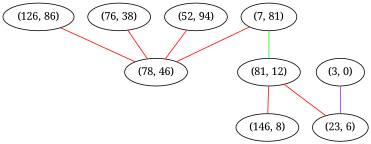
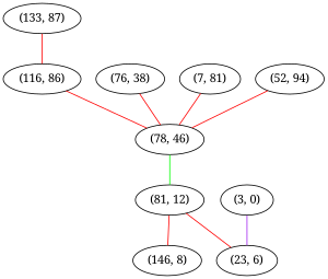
  graph {
    fontname="Noto Serif"
    node [fontname="Noto Serif"]
    edge [color=red fontname="Noto Serif" weight=1]
-   "(116, 86)" [label="(126, 86)"]
+   "(133, 87)"
+   "(116, 86)"
    "(78, 46)"
    n4 [label="(76, 38)"]
    "(7, 81)"
    "(81, 12)"
    "(52, 94)"
    "(146, 8)"
    n9 [label="(23, 6)"]
    n10 [label="(3, 0)"]
+   "(133, 87)" -- "(116, 86)"
    "(116, 86)" -- "(78, 46)"
    n4 -- "(78, 46)"
    "(7, 81)" -- "(78, 46)"
-   "(7, 81)" -- "(81, 12)" [color=green weight=2]
+   "(78, 46)" -- "(81, 12)" [color=green weight=2]
    "(81, 12)" -- "(146, 8)"
    "(81, 12)" -- n9
    "(52, 94)" -- "(78, 46)"
    n10 -- n9 [color=purple weight=4]
  }
